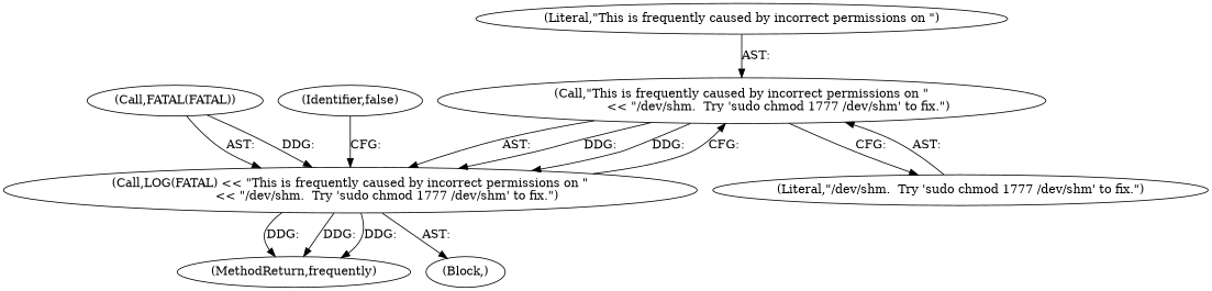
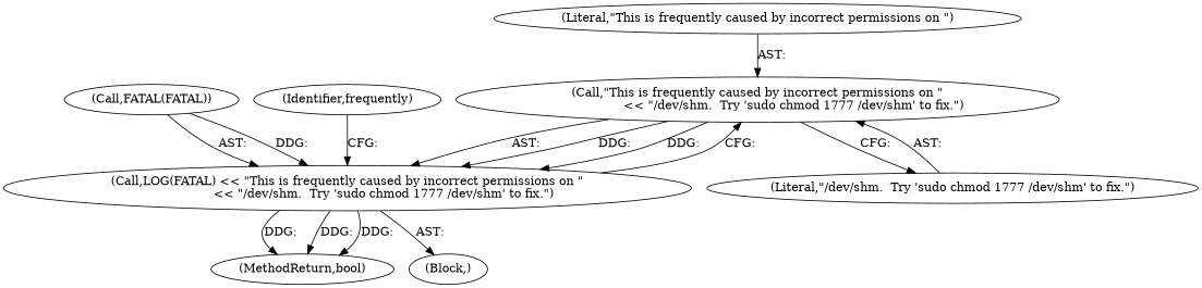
  digraph {
    n1 [label="(Call,\"This is frequently caused by incorrect permissions on \"\n                   << \"/dev/shm.  Try 'sudo chmod 1777 /dev/shm' to fix.\")"]
    n2 [label="(Call,LOG(FATAL) << \"This is frequently caused by incorrect permissions on \"\n                   << \"/dev/shm.  Try 'sudo chmod 1777 /dev/shm' to fix.\")"]
    n3 [label="(Literal,\"/dev/shm.  Try 'sudo chmod 1777 /dev/shm' to fix.\")"]
-   n4 [label="(MethodReturn,frequently)"]
+   n4 [label="(MethodReturn,bool)"]
    n5 [label="(Block,)"]
    n6 [label="(Call,FATAL(FATAL))"]
-   n7 [label="(Identifier,false)"]
+   n7 [label="(Identifier,frequently)"]
    n8 [label="(Literal,\"This is frequently caused by incorrect permissions on \")"]
    n1 -> n2 [label="AST: "]
    n1 -> n2 [label="DDG: "]
    n1 -> n2 [label="DDG: "]
    n1 -> n3 [label="CFG: "]
    n2 -> n1 [label="CFG: "]
    n2 -> n4 [label="DDG: "]
    n2 -> n4 [label="DDG: "]
    n2 -> n4 [label="DDG: "]
    n2 -> n5 [label="AST: "]
    n3 -> n1 [label="AST: "]
    n6 -> n2 [label="AST: "]
    n6 -> n2 [label="DDG: "]
    n7 -> n2 [label="CFG: "]
    n8 -> n1 [label="AST: "]
  }
